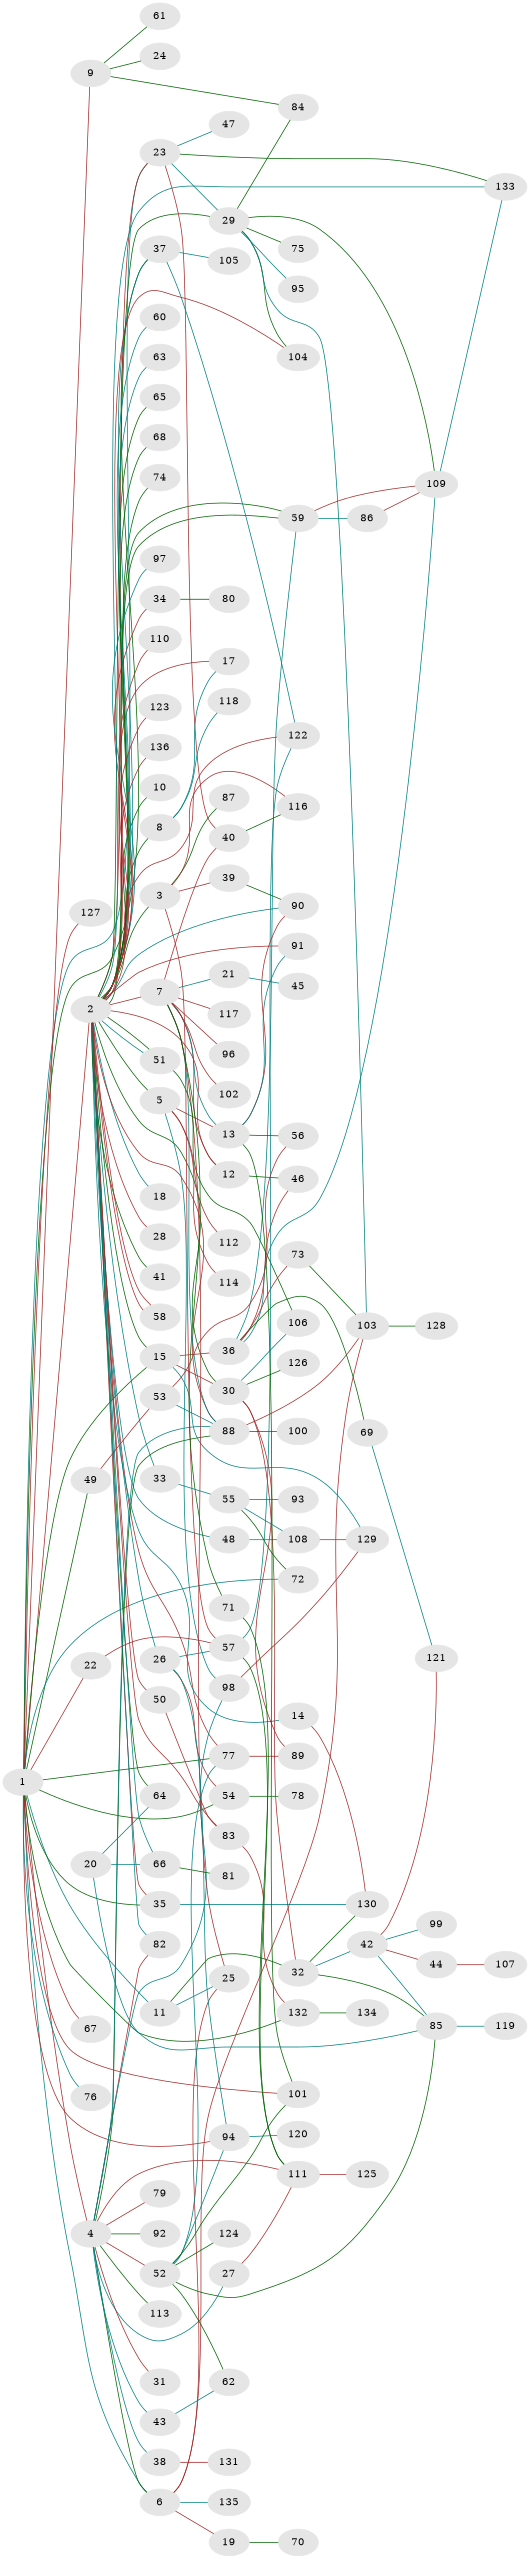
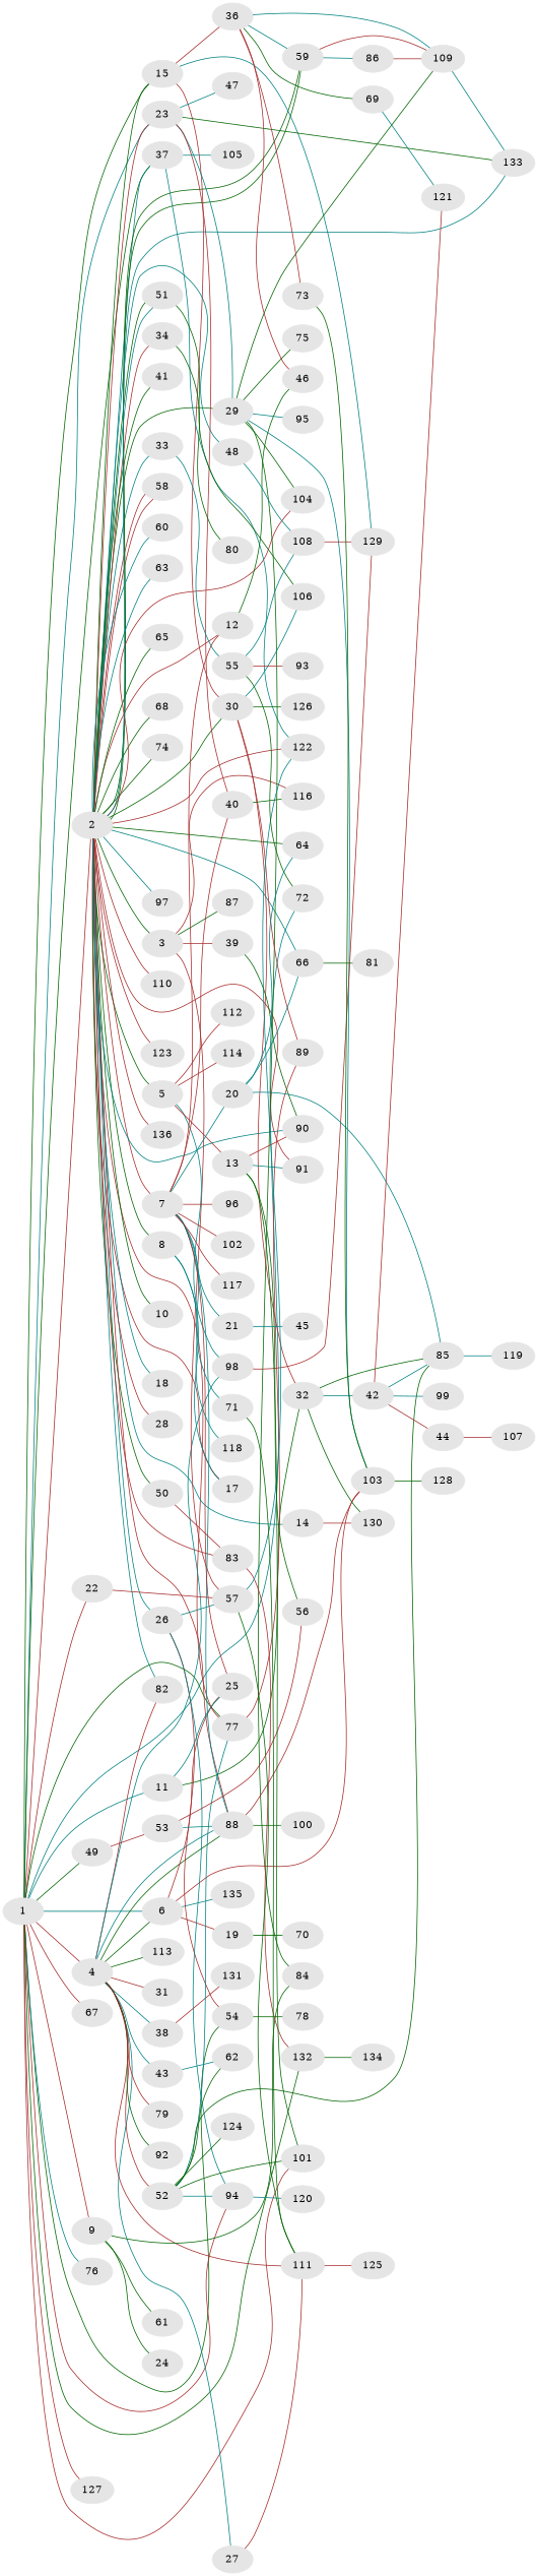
  graph {
    rankdir=LR
    node [color=gray90 style=filled]
    edge [color=brown]
    1
    2
    4
    6
    9
    11
    15
    22
    23
-   35
    37
    49
    54
    67
    72
    76
    77
    94
    101
    127
    132
    3
    5
    7
    8
    10
    12
    14
    17
    18
    26
    28
    29
    30
    33
    34
    41
    48
    50
    51
    58
    59
    60
    63
    64
    65
    66
    68
    74
    82
    83
    88
    90
    91
    97
    104
    110
    122
    123
    133
    136
    27
    31
    38
    43
    52
    79
    92
    98
    111
    113
    19
    25
    103
    135
    24
    61
    84
    32
    36
    129
    57
    40
    47
    130
    105
    53
    78
    89
    120
    134
    39
    87
    116
    13
    112
    114
    20
    21
    71
    96
    102
    117
    118
    46
    75
    95
    109
    106
    126
    55
    80
    108
    86
    81
    100
    131
    62
    85
    124
    125
    56
    70
    128
    45
    42
    69
    73
    119
    44
    99
    121
    93
    107
    1 -- 2
    1 -- 4
    1 -- 6 [color=teal]
    1 -- 9
    1 -- 11 [color=teal]
    1 -- 15 [color=darkgreen]
    1 -- 22
    1 -- 23 [color=teal]
-   1 -- 35 [color=darkgreen]
    1 -- 37 [color=darkgreen]
    1 -- 49 [color=darkgreen]
    1 -- 54 [color=darkgreen]
    1 -- 67
    1 -- 72 [color=teal]
    1 -- 76 [color=teal]
    1 -- 77 [color=darkgreen]
    1 -- 94
    1 -- 101
    1 -- 127
    1 -- 132 [color=darkgreen]
    2 -- 15 [color=darkgreen]
    2 -- 23
-   2 -- 35
    2 -- 37 [color=teal]
    2 -- 77
    2 -- 3 [color=darkgreen]
    2 -- 5 [color=darkgreen]
    2 -- 7
    2 -- 8 [color=darkgreen]
    2 -- 10 [color=darkgreen]
    2 -- 12
    2 -- 14 [color=teal]
    2 -- 17
    2 -- 18 [color=teal]
    2 -- 26 [color=teal]
    2 -- 28
    2 -- 29 [color=darkgreen]
    2 -- 30 [color=darkgreen]
    2 -- 33 [color=teal]
    2 -- 34
    2 -- 41 [color=darkgreen]
    2 -- 48 [color=teal]
-   2 -- 50
+   2 -- 50 [color=darkgreen]
    2 -- 51 [color=teal]
    2 -- 51 [color=darkgreen]
    2 -- 58
    2 -- 58
    2 -- 59 [color=darkgreen]
    2 -- 59 [color=darkgreen]
    2 -- 60 [color=teal]
    2 -- 63 [color=teal]
    2 -- 64 [color=darkgreen]
    2 -- 65 [color=darkgreen]
    2 -- 66 [color=teal]
    2 -- 68 [color=darkgreen]
    2 -- 74 [color=darkgreen]
    2 -- 82 [color=teal]
    2 -- 83
    2 -- 88
    2 -- 90 [color=teal]
    2 -- 91
    2 -- 97 [color=teal]
    2 -- 104
    2 -- 110
    2 -- 122
    2 -- 123
    2 -- 133 [color=teal]
    2 -- 136
    4 -- 6 [color=darkgreen]
    4 -- 82
    4 -- 88 [color=darkgreen]
    4 -- 88 [color=teal]
    4 -- 27 [color=teal]
    4 -- 31
    4 -- 38 [color=teal]
    4 -- 43 [color=teal]
    4 -- 52
    4 -- 79
    4 -- 92 [color=darkgreen]
    4 -- 98 [color=teal]
    4 -- 111
    4 -- 113 [color=darkgreen]
    6 -- 19
    6 -- 25
    6 -- 103
    6 -- 135 [color=teal]
    9 -- 24 [color=darkgreen]
    9 -- 61 [color=darkgreen]
    9 -- 84 [color=darkgreen]
    11 -- 25 [color=teal]
    11 -- 32 [color=darkgreen]
    15 -- 30
    15 -- 36
    15 -- 129 [color=teal]
    22 -- 57
    23 -- 29 [color=teal]
    23 -- 133 [color=darkgreen]
    23 -- 40
    23 -- 47 [color=teal]
-   35 -- 130 [color=teal]
    37 -- 122 [color=teal]
    37 -- 105 [color=teal]
    49 -- 53
    54 -- 78 [color=darkgreen]
    77 -- 89
    94 -- 120 [color=teal]
    132 -- 134 [color=darkgreen]
    3 -- 57
    3 -- 39
    3 -- 87 [color=darkgreen]
    3 -- 116
    5 -- 98 [color=teal]
    5 -- 13
    5 -- 112
    5 -- 114
    7 -- 12
    7 -- 88 [color=teal]
    7 -- 25
    7 -- 40
-   7 -- 13 [color=teal]
+   7 -- 20 [color=teal]
    7 -- 21 [color=teal]
-   7 -- 71 [color=darkgreen]
+   7 -- 71 [color=teal]
    7 -- 96
    7 -- 102
    7 -- 117
    8 -- 17 [color=teal]
    8 -- 118 [color=teal]
    12 -- 46 [color=darkgreen]
    14 -- 130
    26 -- 54
    26 -- 94 [color=teal]
    26 -- 57 [color=teal]
    29 -- 104 [color=darkgreen]
    29 -- 103 [color=teal]
    29 -- 84 [color=darkgreen]
    29 -- 75 [color=darkgreen]
    29 -- 95 [color=teal]
    29 -- 109 [color=darkgreen]
    30 -- 32
    30 -- 89
    30 -- 106 [color=teal]
    30 -- 126 [color=darkgreen]
    33 -- 55 [color=teal]
    34 -- 80 [color=darkgreen]
    48 -- 108 [color=teal]
    50 -- 83
    51 -- 106 [color=darkgreen]
    59 -- 109
    59 -- 86 [color=teal]
    66 -- 81 [color=darkgreen]
    83 -- 132
    88 -- 103
    88 -- 100 [color=darkgreen]
    27 -- 111
    38 -- 131
    43 -- 62 [color=teal]
    52 -- 77 [color=teal]
    52 -- 94 [color=teal]
    52 -- 101 [color=darkgreen]
    52 -- 62 [color=darkgreen]
    52 -- 85 [color=darkgreen]
    52 -- 124 [color=darkgreen]
    98 -- 129
    111 -- 125
    19 -- 70 [color=darkgreen]
    103 -- 128 [color=darkgreen]
    32 -- 130 [color=darkgreen]
    32 -- 85 [color=darkgreen]
    32 -- 42 [color=teal]
    36 -- 59 [color=teal]
    36 -- 46
    36 -- 109 [color=teal]
    36 -- 69 [color=darkgreen]
    36 -- 73
    57 -- 122 [color=teal]
    57 -- 111 [color=darkgreen]
    40 -- 116 [color=darkgreen]
    53 -- 88 [color=teal]
    53 -- 56
    39 -- 90 [color=darkgreen]
    13 -- 101 [color=darkgreen]
    13 -- 90
    13 -- 91 [color=teal]
    13 -- 56 [color=darkgreen]
    20 -- 64 [color=teal]
    20 -- 66 [color=teal]
    20 -- 85 [color=teal]
    21 -- 45 [color=teal]
    71 -- 111 [color=darkgreen]
    109 -- 133 [color=teal]
    55 -- 72 [color=darkgreen]
    55 -- 108 [color=teal]
    55 -- 93
    108 -- 129
    86 -- 109
    85 -- 119 [color=teal]
    42 -- 85 [color=teal]
    42 -- 44
    42 -- 99 [color=teal]
    42 -- 121
    69 -- 121 [color=teal]
    73 -- 103 [color=darkgreen]
    44 -- 107
  }
